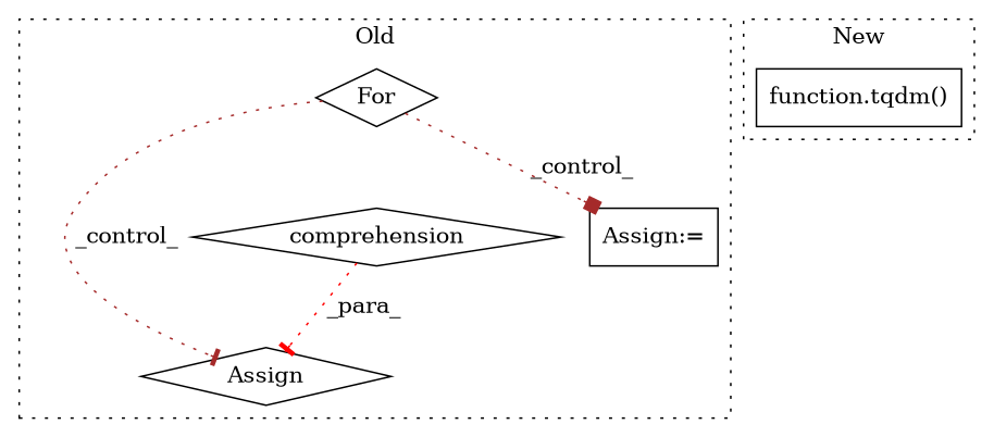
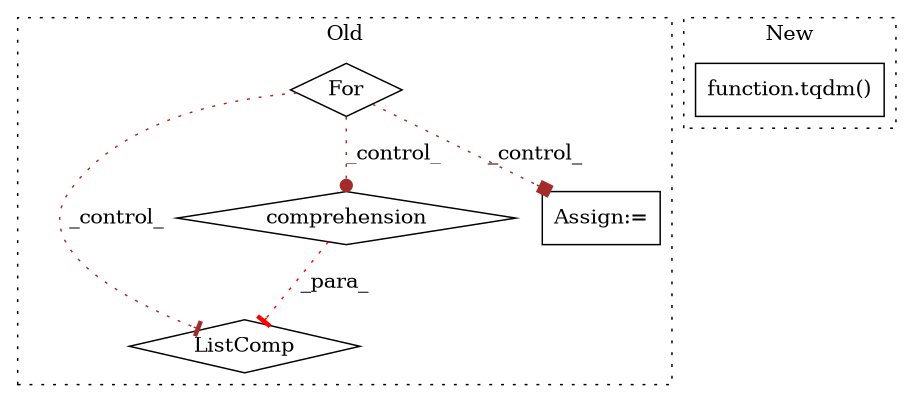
  digraph {
    node [l=3 shape=diamond]
    edge [arrowhead=tee color=brown style=dotted]
-   n1 [a=106 l=51 label=Assign s=817]
+   n1 [a=106 l=51 label=ListComp s=817]
    n2 [a=45 label=comprehension s=820]
    n3 [a=68 label="Assign:=" s=814 shape=box]
    n4 [a=107 l="4,10" label=For s="260,280"]
    n5 [a=75 l="5,1" label="function.tqdm()" s="1558,1618" shape=box]
    subgraph cluster_1 {
      label=Old
      style=dotted
      n1
      n2
      n3
      n4
    }
    subgraph cluster_2 {
      label=New
      style=dotted
      n5
    }
    n2 -> n1 [color=red label=_para_]
    n4 -> n1 [label=_control_]
+   n4 -> n2 [arrowhead=dot label=_control_]
    n4 -> n3 [arrowhead=box label=_control_]
  }
